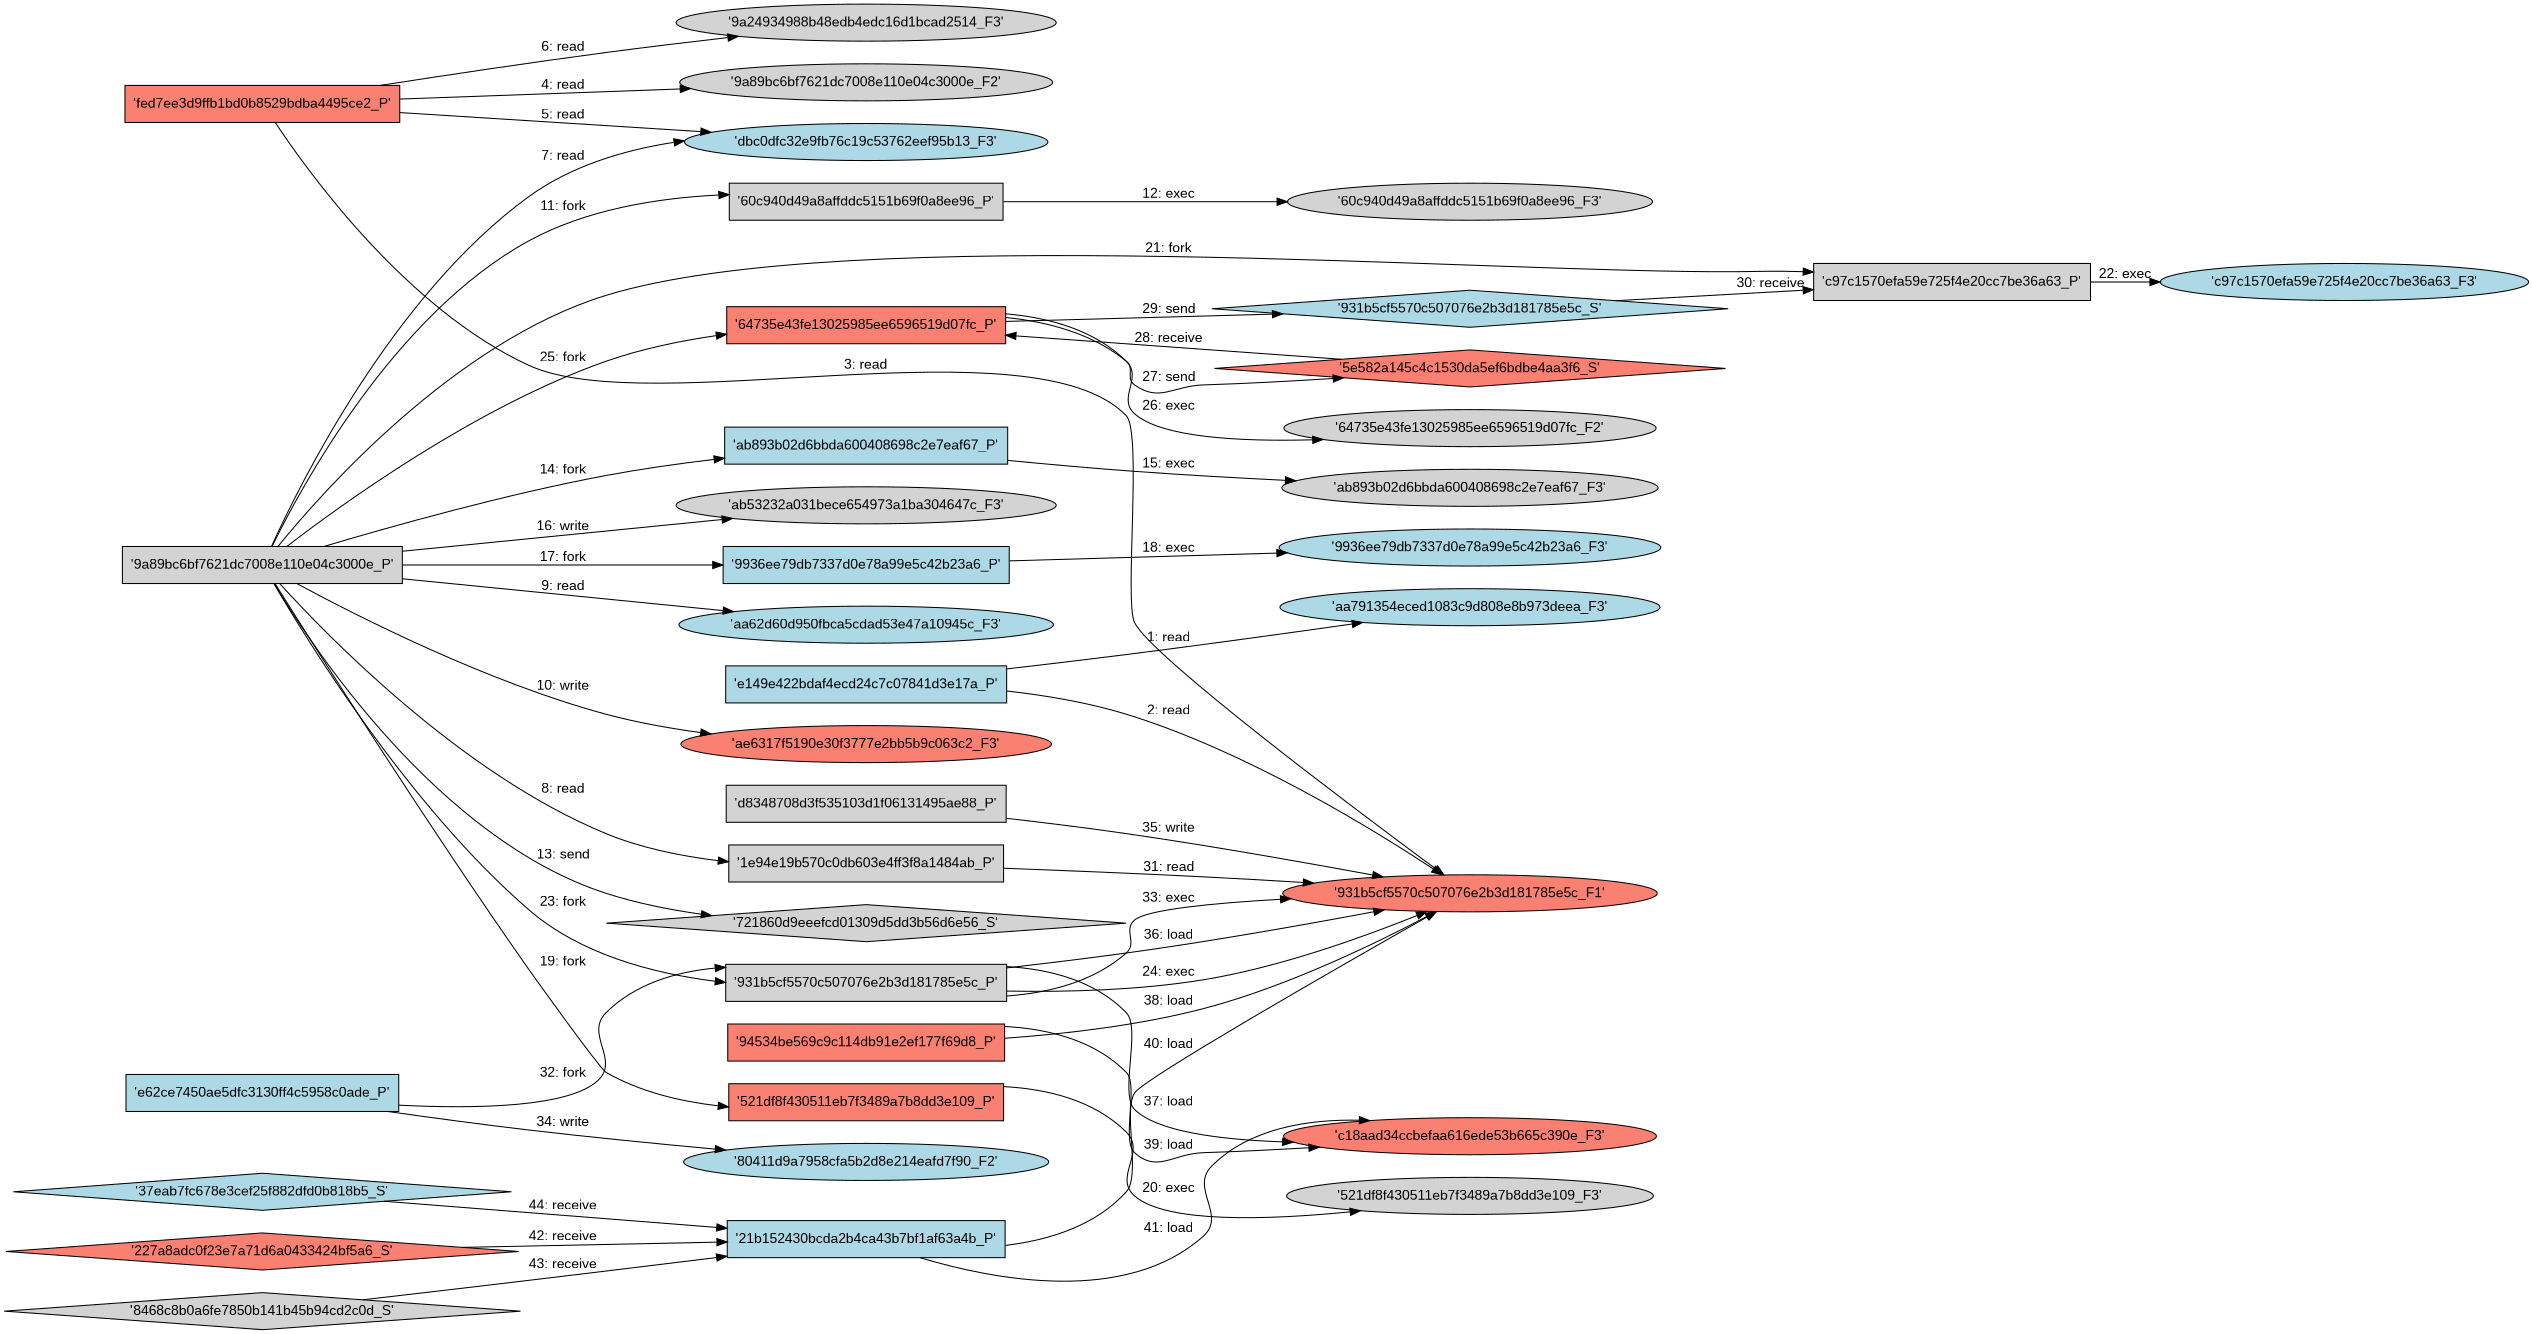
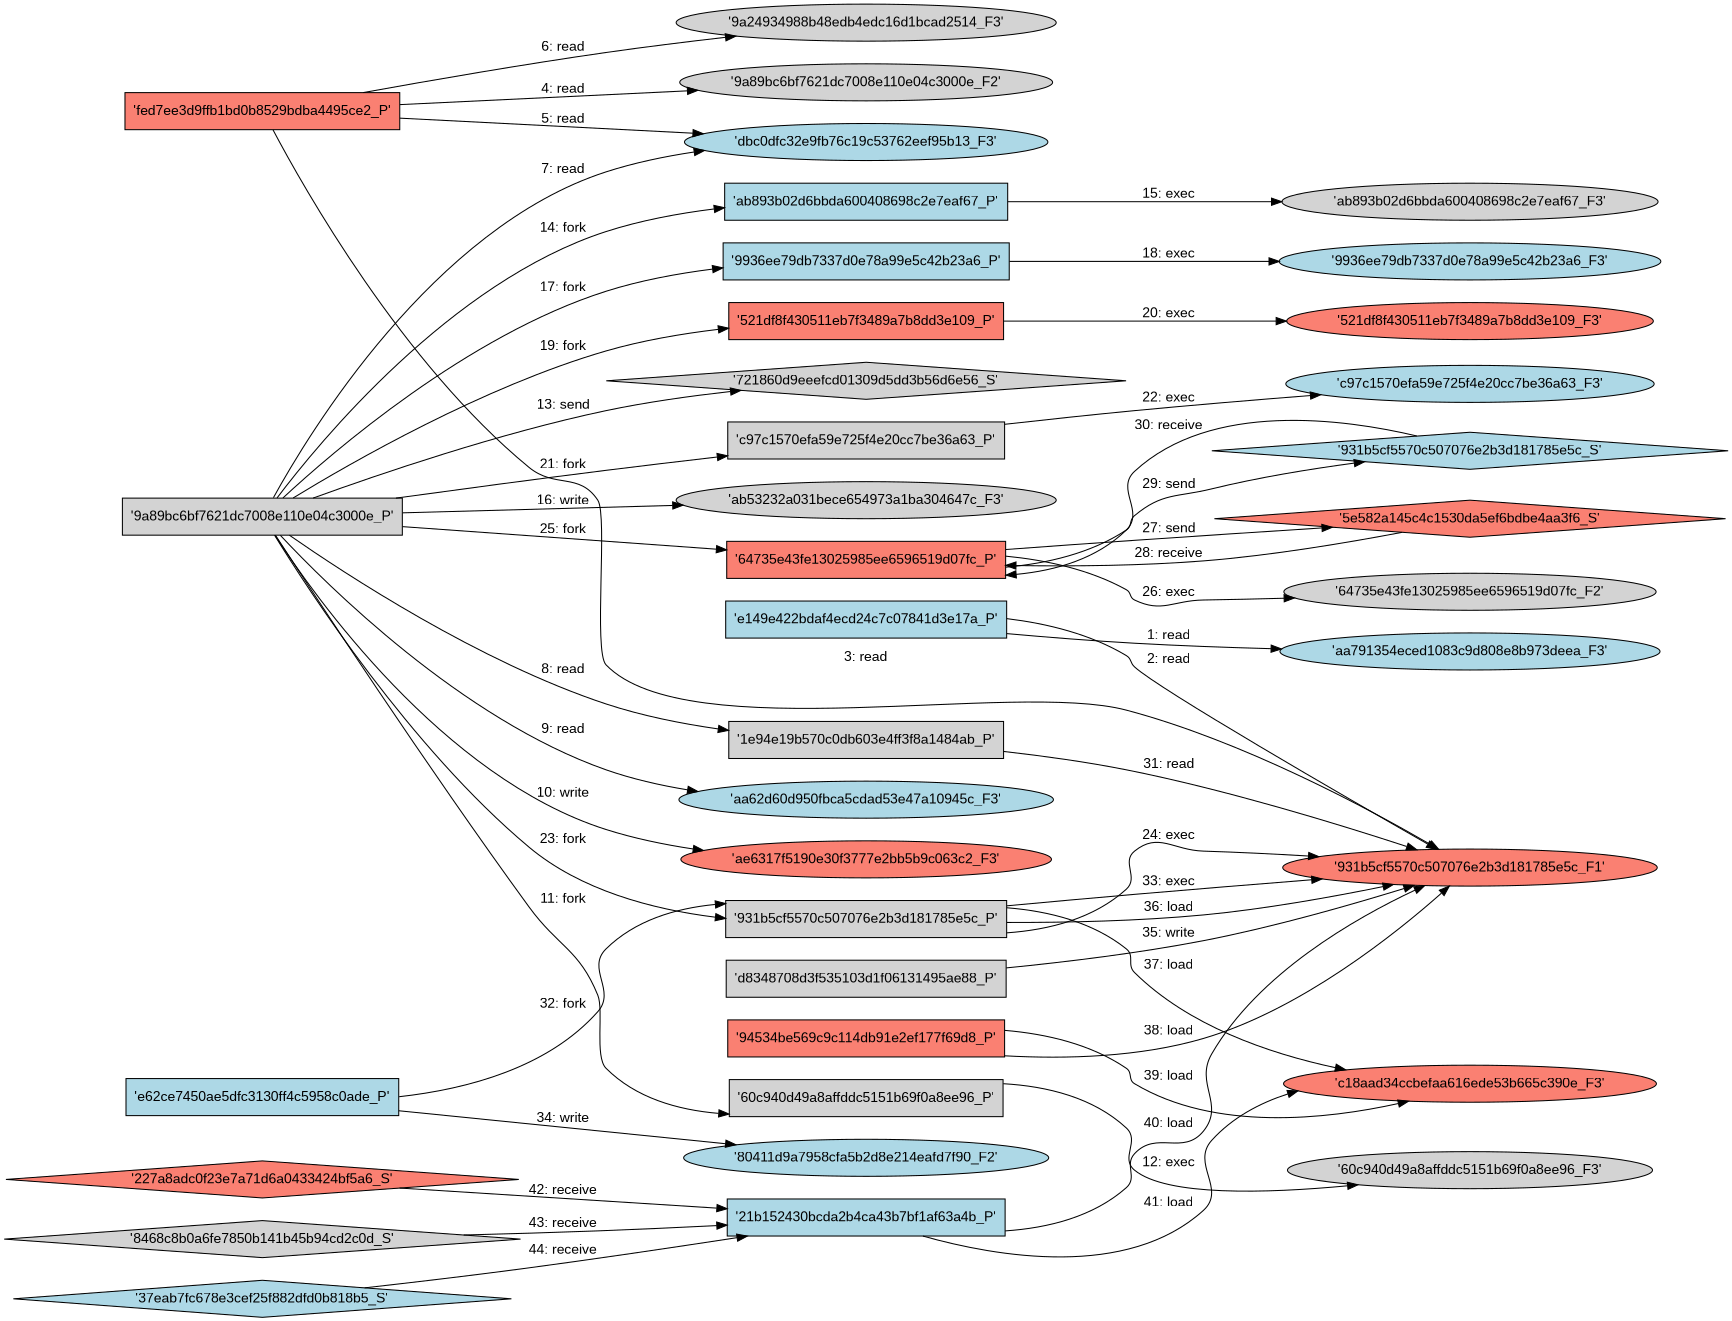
  digraph {
    engine=neato
    fixedsize=false
    fontname="Liberation Sans"
    fontsize=10
    nodesep=0.3
    rankdir=LR
    ranksep=0
    splines=true
    node [fillcolor=lightgrey fontname="Liberation Sans" node_type=Process shape=ellipse style=filled]
    edge [fontname="Liberation Sans"]
    "'aa791354eced1083c9d808e8b973deea_F3'" [fillcolor=lightblue node_type=file]
    "'e149e422bdaf4ecd24c7c07841d3e17a_P'" [fillcolor=lightblue shape=box]
    "'931b5cf5570c507076e2b3d181785e5c_F1'" [fillcolor=salmon node_type=file]
    "'fed7ee3d9ffb1bd0b8529bdba4495ce2_P'" [fillcolor=salmon shape=box]
    "'9a89bc6bf7621dc7008e110e04c3000e_F2'" [node_type=file]
    "'dbc0dfc32e9fb76c19c53762eef95b13_F3'" [fillcolor=lightblue node_type=file]
    "'9a24934988b48edb4edc16d1bcad2514_F3'" [node_type=file]
    "'9a89bc6bf7621dc7008e110e04c3000e_P'" [shape=box]
    "'aa62d60d950fbca5cdad53e47a10945c_F3'" [fillcolor=lightblue node_type=file]
    "'ae6317f5190e30f3777e2bb5b9c063c2_F3'" [fillcolor=salmon node_type=file]
    "'60c940d49a8affddc5151b69f0a8ee96_P'" [shape=box]
    "'721860d9eeefcd01309d5dd3b56d6e56_S'" [node_type=Socket shape=diamond]
    "'ab893b02d6bbda600408698c2e7eaf67_P'" [fillcolor=lightblue shape=box]
    "'ab53232a031bece654973a1ba304647c_F3'" [node_type=file]
    "'9936ee79db7337d0e78a99e5c42b23a6_P'" [fillcolor=lightblue shape=box]
    "'521df8f430511eb7f3489a7b8dd3e109_P'" [fillcolor=salmon shape=box]
    "'c97c1570efa59e725f4e20cc7be36a63_P'" [shape=box]
    "'931b5cf5570c507076e2b3d181785e5c_P'" [shape=box]
    "'64735e43fe13025985ee6596519d07fc_P'" [fillcolor=salmon shape=box]
    "'1e94e19b570c0db603e4ff3f8a1484ab_P'" [shape=box]
    "'60c940d49a8affddc5151b69f0a8ee96_F3'" [node_type=File]
    "'ab893b02d6bbda600408698c2e7eaf67_F3'" [node_type=File]
    "'9936ee79db7337d0e78a99e5c42b23a6_F3'" [fillcolor=lightblue node_type=File]
-   "'521df8f430511eb7f3489a7b8dd3e109_F3'" [node_type=File]
+   "'521df8f430511eb7f3489a7b8dd3e109_F3'" [fillcolor=salmon node_type=File]
    "'c97c1570efa59e725f4e20cc7be36a63_F3'" [fillcolor=lightblue node_type=File]
    n26 [fillcolor=salmon label="'c18aad34ccbefaa616ede53b665c390e_F3'" node_type=file]
    "'64735e43fe13025985ee6596519d07fc_F2'" [node_type=File]
    "'5e582a145c4c1530da5ef6bdbe4aa3f6_S'" [fillcolor=salmon node_type=Socket shape=diamond]
    "'931b5cf5570c507076e2b3d181785e5c_S'" [fillcolor=lightblue node_type=Socket shape=diamond]
    "'e62ce7450ae5dfc3130ff4c5958c0ade_P'" [fillcolor=lightblue shape=box]
    n31 [fillcolor=lightblue label="'80411d9a7958cfa5b2d8e214eafd7f90_F2'" node_type=file]
    "'d8348708d3f535103d1f06131495ae88_P'" [shape=box]
    "'94534be569c9c114db91e2ef177f69d8_P'" [fillcolor=salmon shape=box]
    "'21b152430bcda2b4ca43b7bf1af63a4b_P'" [fillcolor=lightblue shape=box]
    "'227a8adc0f23e7a71d6a0433424bf5a6_S'" [fillcolor=salmon node_type=Socket shape=diamond]
    "'8468c8b0a6fe7850b141b45b94cd2c0d_S'" [node_type=Socket shape=diamond]
    "'37eab7fc678e3cef25f882dfd0b818b5_S'" [fillcolor=lightblue node_type=Socket shape=diamond]
    "'e149e422bdaf4ecd24c7c07841d3e17a_P'" -> "'aa791354eced1083c9d808e8b973deea_F3'" [label="1: read"]
    "'e149e422bdaf4ecd24c7c07841d3e17a_P'" -> "'931b5cf5570c507076e2b3d181785e5c_F1'" [label="2: read"]
    "'fed7ee3d9ffb1bd0b8529bdba4495ce2_P'" -> "'931b5cf5570c507076e2b3d181785e5c_F1'" [label="3: read"]
    "'fed7ee3d9ffb1bd0b8529bdba4495ce2_P'" -> "'9a89bc6bf7621dc7008e110e04c3000e_F2'" [label="4: read"]
    "'fed7ee3d9ffb1bd0b8529bdba4495ce2_P'" -> "'dbc0dfc32e9fb76c19c53762eef95b13_F3'" [label="5: read"]
    "'fed7ee3d9ffb1bd0b8529bdba4495ce2_P'" -> "'9a24934988b48edb4edc16d1bcad2514_F3'" [label="6: read"]
    "'9a89bc6bf7621dc7008e110e04c3000e_P'" -> "'dbc0dfc32e9fb76c19c53762eef95b13_F3'" [label="7: read"]
    "'9a89bc6bf7621dc7008e110e04c3000e_P'" -> "'aa62d60d950fbca5cdad53e47a10945c_F3'" [label="9: read"]
    "'9a89bc6bf7621dc7008e110e04c3000e_P'" -> "'ae6317f5190e30f3777e2bb5b9c063c2_F3'" [label="10: write"]
    "'9a89bc6bf7621dc7008e110e04c3000e_P'" -> "'60c940d49a8affddc5151b69f0a8ee96_P'" [label="11: fork"]
    "'9a89bc6bf7621dc7008e110e04c3000e_P'" -> "'721860d9eeefcd01309d5dd3b56d6e56_S'" [label="13: send"]
    "'9a89bc6bf7621dc7008e110e04c3000e_P'" -> "'ab893b02d6bbda600408698c2e7eaf67_P'" [label="14: fork"]
    "'9a89bc6bf7621dc7008e110e04c3000e_P'" -> "'ab53232a031bece654973a1ba304647c_F3'" [label="16: write"]
    "'9a89bc6bf7621dc7008e110e04c3000e_P'" -> "'9936ee79db7337d0e78a99e5c42b23a6_P'" [label="17: fork"]
    "'9a89bc6bf7621dc7008e110e04c3000e_P'" -> "'521df8f430511eb7f3489a7b8dd3e109_P'" [label="19: fork"]
    "'9a89bc6bf7621dc7008e110e04c3000e_P'" -> "'c97c1570efa59e725f4e20cc7be36a63_P'" [label="21: fork"]
    "'9a89bc6bf7621dc7008e110e04c3000e_P'" -> "'931b5cf5570c507076e2b3d181785e5c_P'" [label="23: fork"]
    "'9a89bc6bf7621dc7008e110e04c3000e_P'" -> "'64735e43fe13025985ee6596519d07fc_P'" [label="25: fork"]
    "'9a89bc6bf7621dc7008e110e04c3000e_P'" -> "'1e94e19b570c0db603e4ff3f8a1484ab_P'" [label="8: read"]
    "'60c940d49a8affddc5151b69f0a8ee96_P'" -> "'60c940d49a8affddc5151b69f0a8ee96_F3'" [label="12: exec"]
    "'ab893b02d6bbda600408698c2e7eaf67_P'" -> "'ab893b02d6bbda600408698c2e7eaf67_F3'" [label="15: exec"]
    "'9936ee79db7337d0e78a99e5c42b23a6_P'" -> "'9936ee79db7337d0e78a99e5c42b23a6_F3'" [label="18: exec"]
    "'521df8f430511eb7f3489a7b8dd3e109_P'" -> "'521df8f430511eb7f3489a7b8dd3e109_F3'" [label="20: exec"]
    "'c97c1570efa59e725f4e20cc7be36a63_P'" -> "'c97c1570efa59e725f4e20cc7be36a63_F3'" [label="22: exec"]
    "'931b5cf5570c507076e2b3d181785e5c_P'" -> "'931b5cf5570c507076e2b3d181785e5c_F1'" [label="24: exec"]
    "'931b5cf5570c507076e2b3d181785e5c_P'" -> "'931b5cf5570c507076e2b3d181785e5c_F1'" [label="33: exec"]
    "'931b5cf5570c507076e2b3d181785e5c_P'" -> "'931b5cf5570c507076e2b3d181785e5c_F1'" [label="36: load"]
    "'931b5cf5570c507076e2b3d181785e5c_P'" -> n26 [label="37: load"]
    "'64735e43fe13025985ee6596519d07fc_P'" -> "'64735e43fe13025985ee6596519d07fc_F2'" [label="26: exec"]
    "'64735e43fe13025985ee6596519d07fc_P'" -> "'5e582a145c4c1530da5ef6bdbe4aa3f6_S'" [label="27: send"]
    "'64735e43fe13025985ee6596519d07fc_P'" -> "'931b5cf5570c507076e2b3d181785e5c_S'" [label="29: send"]
    "'1e94e19b570c0db603e4ff3f8a1484ab_P'" -> "'931b5cf5570c507076e2b3d181785e5c_F1'" [label="31: read"]
    "'5e582a145c4c1530da5ef6bdbe4aa3f6_S'" -> "'64735e43fe13025985ee6596519d07fc_P'" [label="28: receive"]
-   "'931b5cf5570c507076e2b3d181785e5c_S'" -> "'c97c1570efa59e725f4e20cc7be36a63_P'" [label="30: receive"]
+   "'931b5cf5570c507076e2b3d181785e5c_S'" -> "'64735e43fe13025985ee6596519d07fc_P'" [label="30: receive"]
    "'e62ce7450ae5dfc3130ff4c5958c0ade_P'" -> "'931b5cf5570c507076e2b3d181785e5c_P'" [label="32: fork"]
    "'e62ce7450ae5dfc3130ff4c5958c0ade_P'" -> n31 [label="34: write"]
    "'d8348708d3f535103d1f06131495ae88_P'" -> "'931b5cf5570c507076e2b3d181785e5c_F1'" [label="35: write"]
    "'94534be569c9c114db91e2ef177f69d8_P'" -> "'931b5cf5570c507076e2b3d181785e5c_F1'" [label="38: load"]
    "'94534be569c9c114db91e2ef177f69d8_P'" -> n26 [label="39: load"]
    "'21b152430bcda2b4ca43b7bf1af63a4b_P'" -> "'931b5cf5570c507076e2b3d181785e5c_F1'" [label="40: load"]
    "'21b152430bcda2b4ca43b7bf1af63a4b_P'" -> n26 [label="41: load"]
    "'227a8adc0f23e7a71d6a0433424bf5a6_S'" -> "'21b152430bcda2b4ca43b7bf1af63a4b_P'" [label="42: receive"]
    "'8468c8b0a6fe7850b141b45b94cd2c0d_S'" -> "'21b152430bcda2b4ca43b7bf1af63a4b_P'" [label="43: receive"]
    "'37eab7fc678e3cef25f882dfd0b818b5_S'" -> "'21b152430bcda2b4ca43b7bf1af63a4b_P'" [label="44: receive"]
  }
